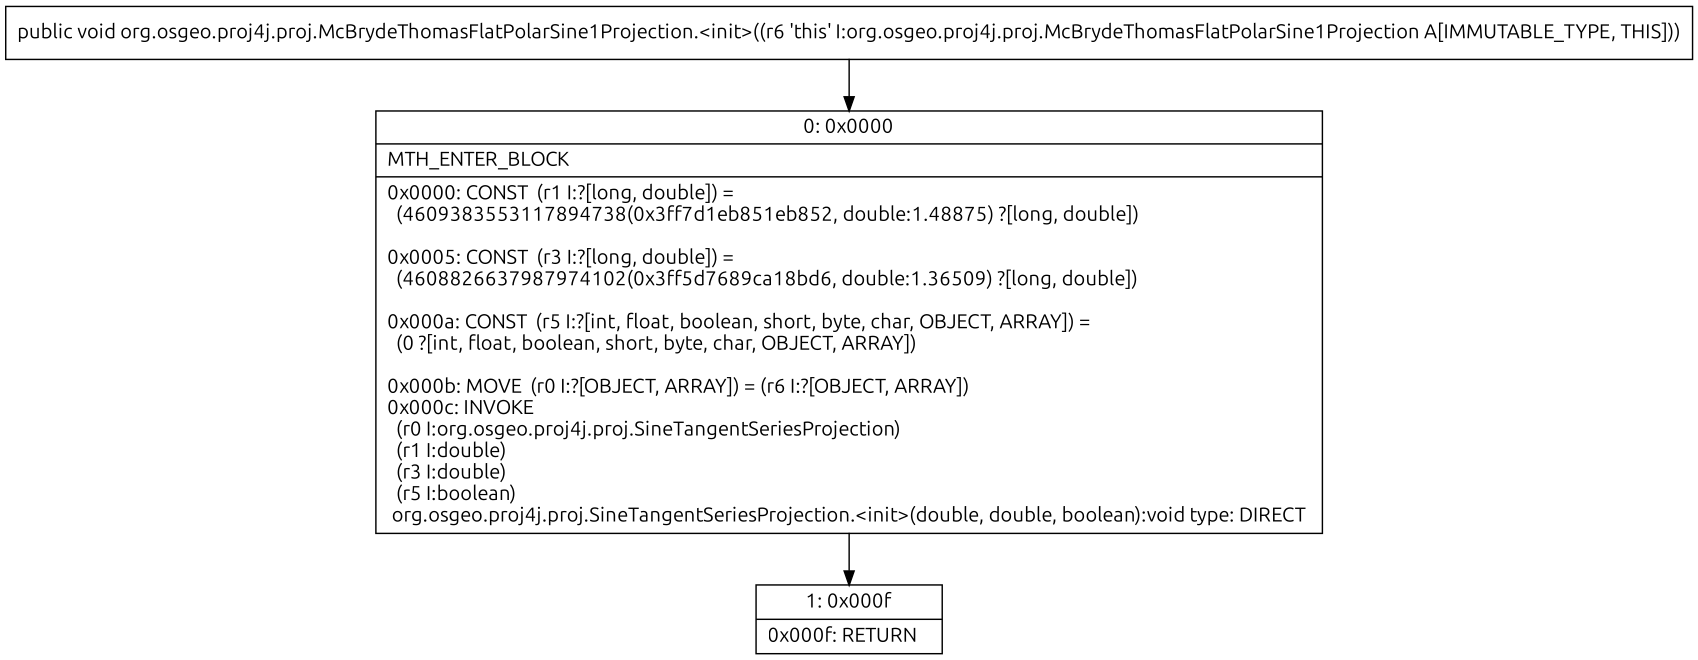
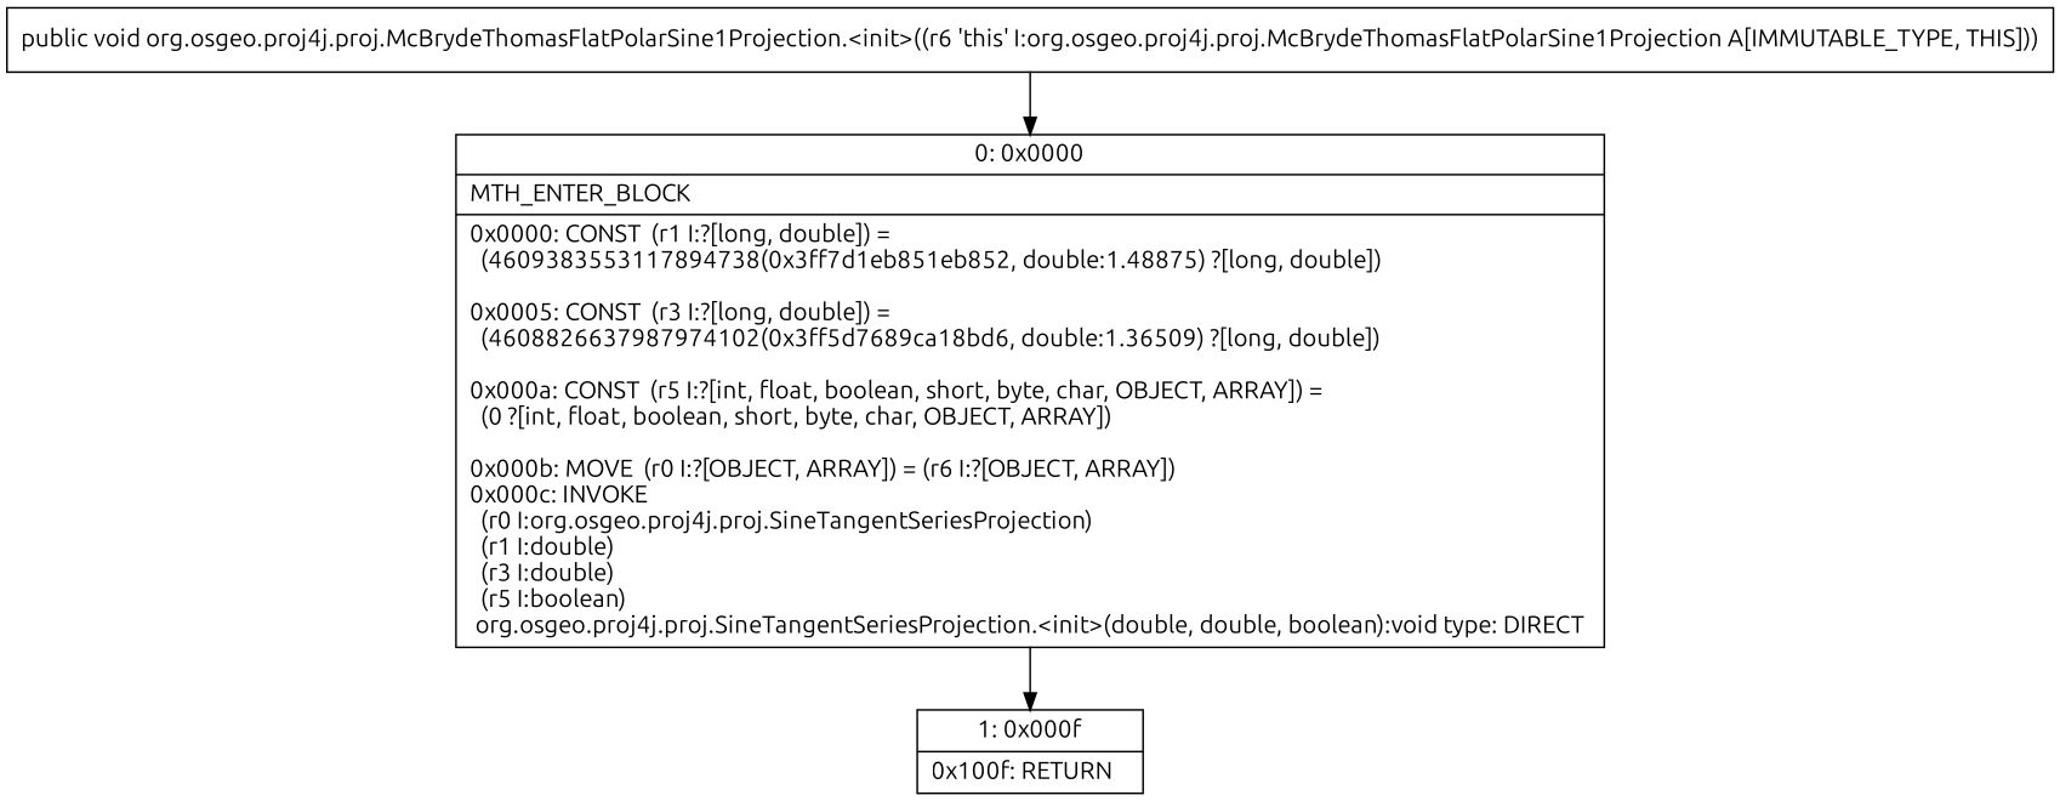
  digraph {
    fontname=Ubuntu
    node [shape=record fontname=Ubuntu]
    edge [fontname=Ubuntu]
    n1 [label="{0\:\ 0x0000|MTH_ENTER_BLOCK\l|0x0000: CONST  (r1 I:?[long, double]) = \l  (4609383553117894738(0x3ff7d1eb851eb852, double:1.48875) ?[long, double])\l \l0x0005: CONST  (r3 I:?[long, double]) = \l  (4608826637987974102(0x3ff5d7689ca18bd6, double:1.36509) ?[long, double])\l \l0x000a: CONST  (r5 I:?[int, float, boolean, short, byte, char, OBJECT, ARRAY]) = \l  (0 ?[int, float, boolean, short, byte, char, OBJECT, ARRAY])\l \l0x000b: MOVE  (r0 I:?[OBJECT, ARRAY]) = (r6 I:?[OBJECT, ARRAY]) \l0x000c: INVOKE  \l  (r0 I:org.osgeo.proj4j.proj.SineTangentSeriesProjection)\l  (r1 I:double)\l  (r3 I:double)\l  (r5 I:boolean)\l org.osgeo.proj4j.proj.SineTangentSeriesProjection.\<init\>(double, double, boolean):void type: DIRECT \l}"]
-   n2 [label="{1\:\ 0x000f|0x000f: RETURN   \l}"]
+   n2 [label="{1\:\ 0x000f|0x100f: RETURN   \l}"]
    n3 [label="{public void org.osgeo.proj4j.proj.McBrydeThomasFlatPolarSine1Projection.\<init\>((r6 'this' I:org.osgeo.proj4j.proj.McBrydeThomasFlatPolarSine1Projection A[IMMUTABLE_TYPE, THIS])) }"]
    n1 -> n2
    n3 -> n1
  }
